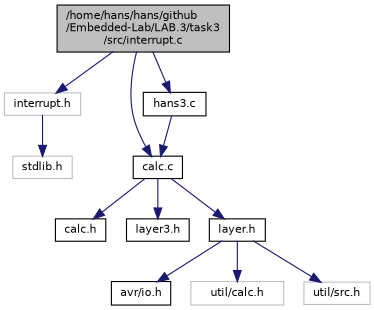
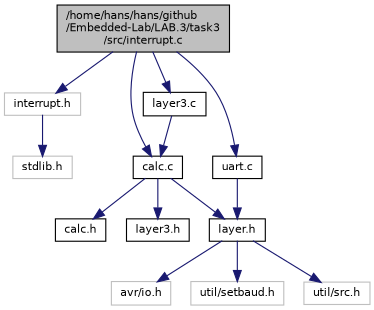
  digraph {
    node [color=black fillcolor=white fontname=Helvetica fontsize=10 shape=record style=filled]
    edge [color=midnightblue fontname=Helvetica fontsize=10 labelfontname=Helvetica labelfontsize=10 style=solid]
    n1 [fillcolor=grey75 fontcolor=black height=0.2 label="/home/hans/hans/github\l/Embedded-Lab/LAB.3/task3\l/src/interrupt.c" width=0.4]
    n2 [color=grey75 height=0.2 label="interrupt.h" width=0.4]
    n3 [height=0.2 label="calc.c" width=0.4]
-   n5 [height=0.2 label="hans3.c" width=0.4]
+   n4 [height=0.2 label="uart.c" width=0.4]
+   n5 [height=0.2 label="layer3.c" width=0.4]
    n6 [color=grey75 height=0.2 label="stdlib.h" width=0.4]
    n7 [height=0.2 label="layer.h" width=0.4]
    n8 [height=0.2 label="calc.h" width=0.4]
    n9 [height=0.2 label="layer3.h" width=0.4]
-   n10 [height=0.2 label="avr/io.h" width=0.4]
-   n11 [color=grey75 height=0.2 label="util/calc.h" width=0.4]
+   n10 [color=grey75 height=0.2 label="avr/io.h" width=0.4]
+   n11 [color=grey75 height=0.2 label="util/setbaud.h" width=0.4]
    n12 [color=grey75 height=0.2 label="util/src.h" width=0.4]
    n1 -> n2
    n1 -> n3
+   n1 -> n4
    n1 -> n5
    n2 -> n6
    n3 -> n7
    n3 -> n8
    n3 -> n9
+   n4 -> n7
    n5 -> n3
    n7 -> n10
    n7 -> n11
    n7 -> n12
  }
